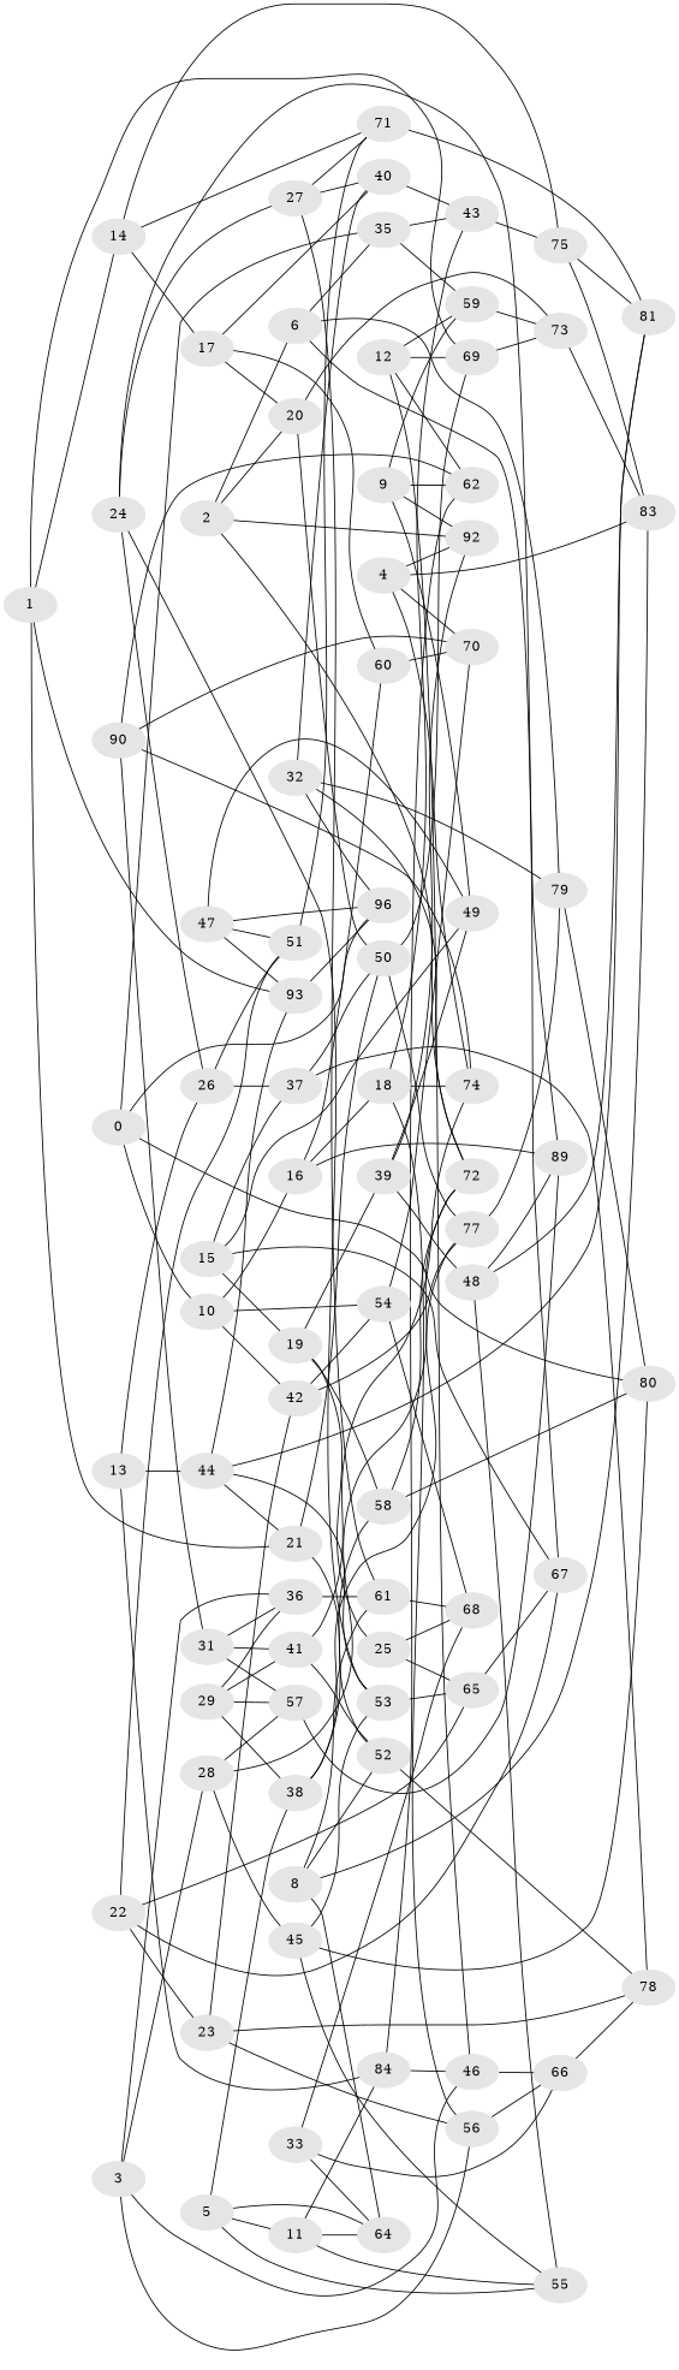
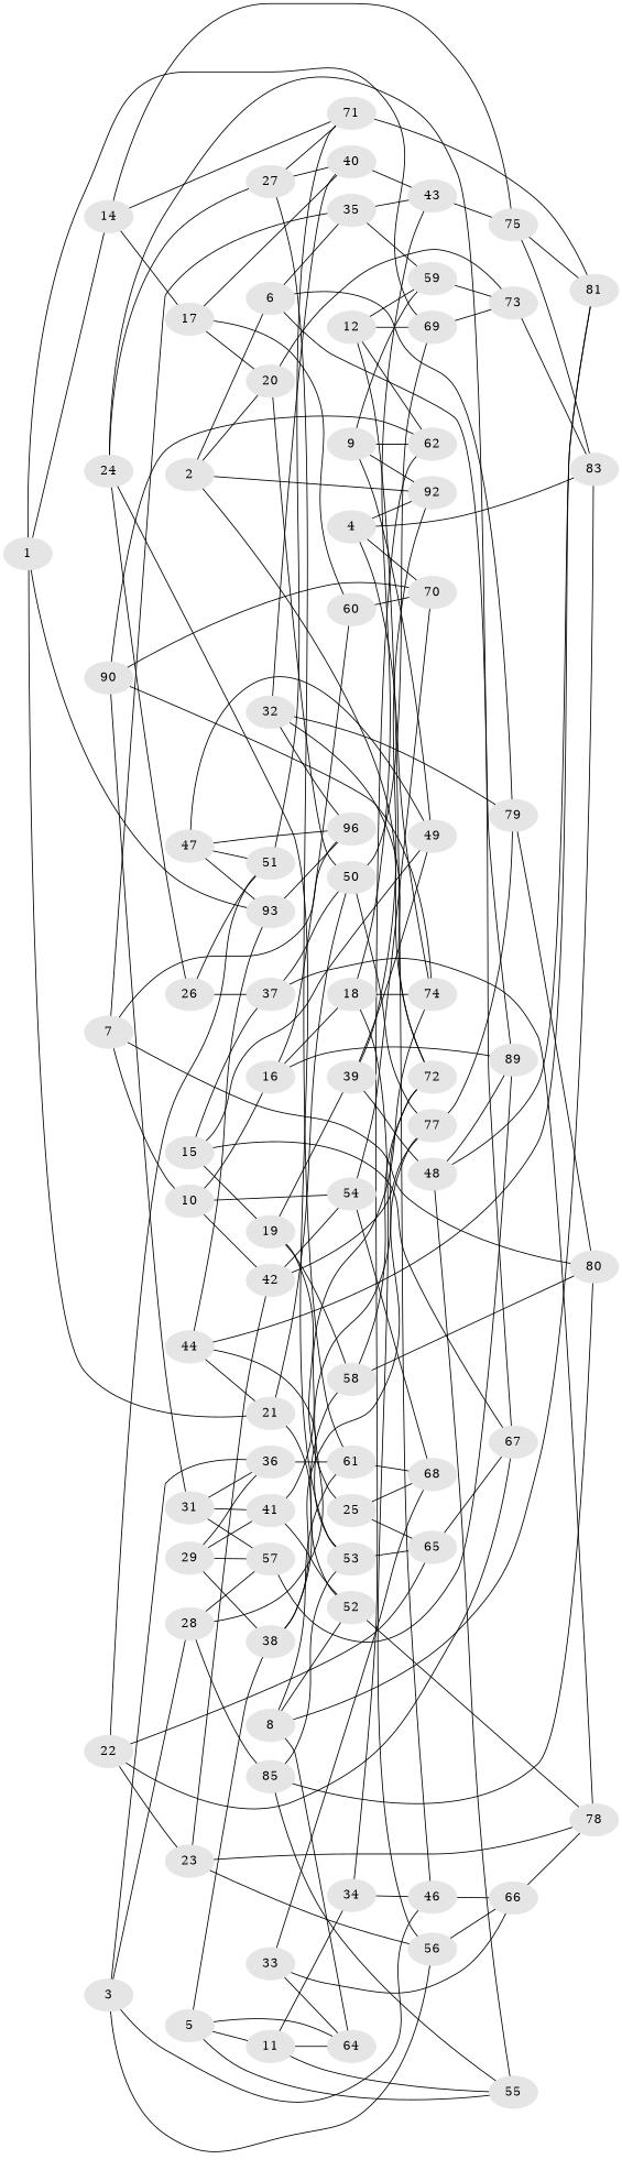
  graph {
    rankdir=LR
    node [color=gray90 style=filled]
    1
    14
    21
    n4 [label=93]
    69
    17
    71
    75
    52
    50
    n11 [label=96]
    73
    2
    6
    20
    72
    n17 [label=92]
    35
    67
    79
    3
    28
    36
    46
    56
-   45
+   45 [label=85]
    57
    61
    66
    4
    70
    74
    83
    5
    11
    38
    55
    64
-   34 [label=84]
+   34
    58
    77
    59
    43
    80
-   7 [label=0]
+   7
    10
    16
    42
    54
    8
    78
    68
    9
    49
    62
    18
    60
    n58 [label=89]
    12
-   13
    26
    44
    37
    51
    53
    81
    40
    15
    19
    25
    39
    65
    48
    33
    22
    23
    24
    27
    29
    41
    n81 [label=90]
    31
    32
    47
    1 -- 14
    1 -- 21
    1 -- n4
    1 -- 69
    14 -- 17
    14 -- 71
    14 -- 75
    21 -- 52
    21 -- 50
    n4 -- n11
    69 -- 73
    17 -- 20
    17 -- 60
    17 -- 40
    71 -- 81
    75 -- 83
    75 -- 81
    52 -- 78
    50 -- 69
    50 -- 77
    73 -- 83
    2 -- 6
    2 -- 20
    2 -- 72
    2 -- n17
    6 -- 35
    6 -- 67
    6 -- 79
    20 -- 50
    20 -- 73
    35 -- 59
    35 -- 43
    79 -- 80
    3 -- 28
    3 -- 36
    3 -- 46
    3 -- 56
    28 -- 72
    28 -- 45
    28 -- 57
    36 -- 61
    46 -- 66
    56 -- 66
    45 -- 55
    45 -- 80
    45 -- 53
    57 -- n58
    61 -- 68
    66 -- 78
    4 -- n17
    4 -- 70
    4 -- 74
    4 -- 83
    5 -- 11
    5 -- 38
    5 -- 55
    5 -- 64
    11 -- 55
    11 -- 64
    11 -- 34
    38 -- 58
    38 -- 77
    34 -- 46
    34 -- 62
    58 -- 72
    58 -- 80
    77 -- 79
    59 -- 73
    43 -- 75
    7 -- n11
    7 -- 35
    7 -- 80
    7 -- 10
    10 -- 16
    10 -- 42
    10 -- 54
    16 -- 18
    16 -- 60
    16 -- n58
    42 -- 77
    42 -- 54
    54 -- 70
    54 -- 68
    8 -- 52
    8 -- 61
    8 -- 83
    8 -- 64
    9 -- n17
    9 -- 59
    9 -- 49
    9 -- 62
    18 -- 56
    18 -- 74
    18 -- 43
    60 -- 70
    12 -- 69
    12 -- 46
    12 -- 59
    12 -- 62
-   13 -- 34
-   13 -- 26
-   13 -- 44
    26 -- 37
    26 -- 51
    44 -- 21
    44 -- n4
    44 -- 53
    44 -- 81
    37 -- 50
    37 -- 78
    51 -- 71
    53 -- 65
    40 -- 43
    15 -- 67
    15 -- 49
    15 -- 37
    15 -- 19
    19 -- 58
    19 -- 25
    19 -- 39
    25 -- 68
    25 -- 65
    39 -- n17
    39 -- 49
    39 -- 48
    65 -- 67
    48 -- 55
    48 -- n58
    48 -- 81
    33 -- 66
    33 -- 64
    33 -- 68
    22 -- 67
    22 -- 51
    22 -- 65
    22 -- 23
    23 -- 56
    23 -- 42
    23 -- 78
    24 -- n58
    24 -- 26
    24 -- 53
    24 -- 27
    27 -- 71
    27 -- 61
    27 -- 40
    29 -- 36
    29 -- 57
    29 -- 38
    29 -- 41
    41 -- 52
    41 -- 74
    n81 -- 70
    n81 -- 74
    n81 -- 62
    n81 -- 31
    31 -- 36
    31 -- 57
    31 -- 41
    32 -- n11
    32 -- 72
    32 -- 79
    32 -- 40
    47 -- n4
    47 -- n11
    47 -- 49
    47 -- 51
  }
